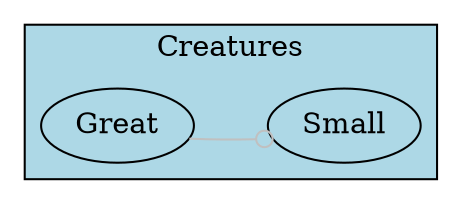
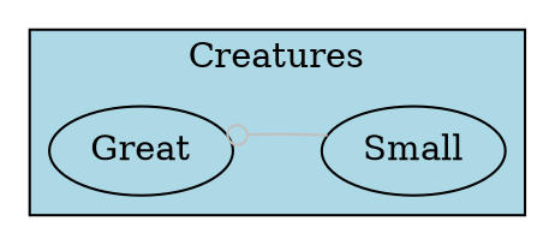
  digraph {
    rankdir=LR
    node [shape=oval]
    Great
    Small
    subgraph cluster_1 {
      bgcolor=lightblue
      label=Creatures
      Great
      Small
    }
-   Great -> Small [arrowhead=odot color=grey]
+   Small -> Great [arrowhead=odot color=grey]
  }
